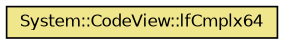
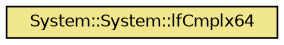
  digraph {
    rankdir=LR
-   n1 [color=black fillcolor=khaki fontname=Helvetica fontsize=10 height=0.2 label="System::CodeView::lfCmplx64" shape=box style=filled width=0.4]
+   n1 [color=black fillcolor=khaki fontname=Helvetica fontsize=10 height=0.2 label="System::System::lfCmplx64" shape=box style=filled width=0.4]
  }
